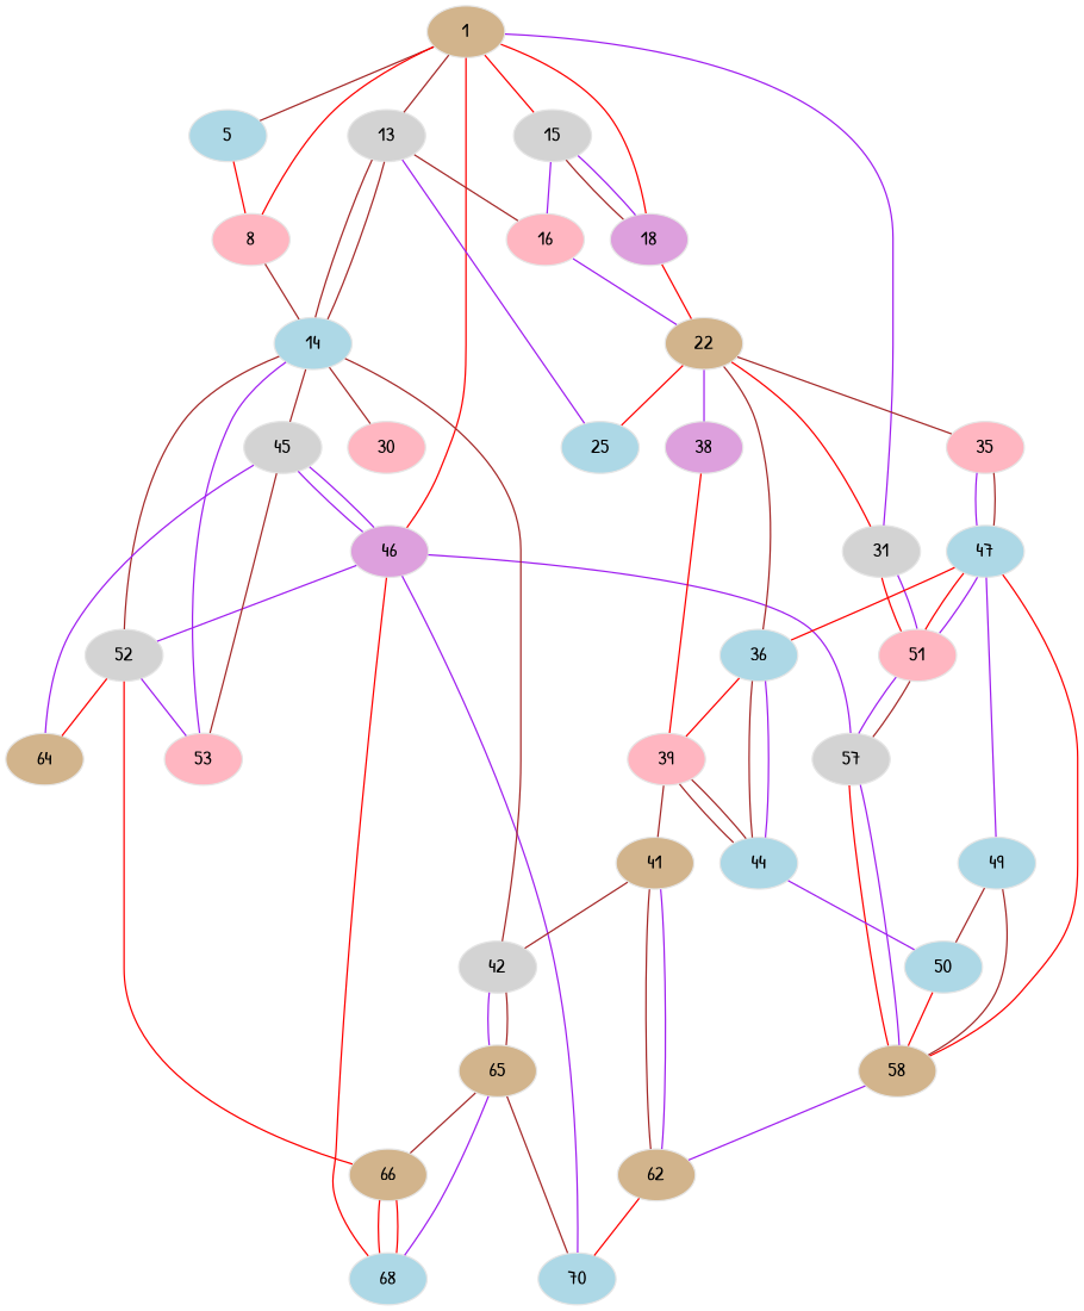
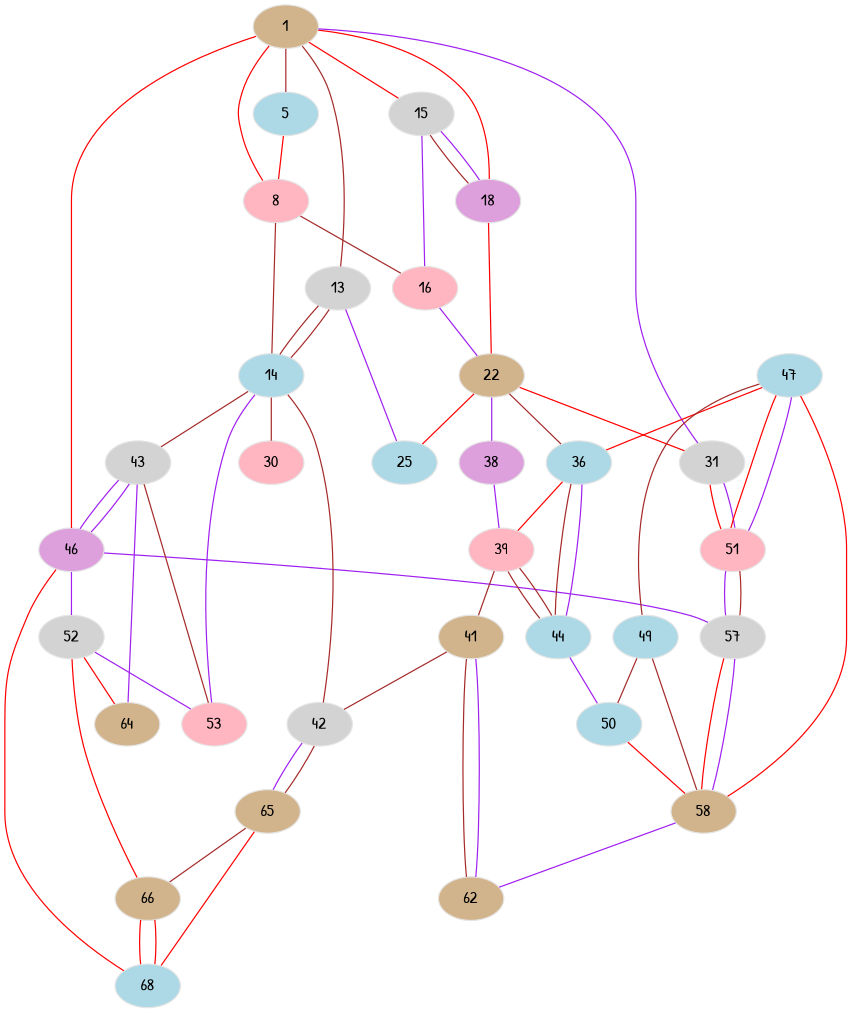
  graph {
    fontname="Patrick Hand"
    node [color=gray90 fillcolor=lightblue fontname="Patrick Hand" style=filled]
    edge [color=brown fontname="Patrick Hand"]
    1 [fillcolor=tan super="+2+6"]
    5 [super="+9"]
    8 [fillcolor=lightpink super="+11"]
    13 [fillcolor=lightgrey super="+17"]
    15 [fillcolor=lightgrey]
    18 [fillcolor=plum]
    31 [fillcolor=lightgrey]
    46 [fillcolor=plum super="+56+67"]
    14 [super="+27"]
    16 [fillcolor=lightpink]
    25 [super="+34+26"]
    22 [fillcolor=tan super="+23+32"]
    51 [fillcolor=lightpink]
    52 [fillcolor=lightgrey super="+61"]
    57 [fillcolor=lightgrey]
    68
-   70
    30 [fillcolor=lightpink]
    42 [fillcolor=lightgrey]
-   45 [fillcolor=lightgrey super="+55"]
+   45 [fillcolor=lightgrey super="+55" label=43]
    53 [fillcolor=lightpink super="+54"]
    65 [fillcolor=tan super="+71"]
    64 [fillcolor=tan]
    66 [fillcolor=tan]
-   35 [fillcolor=lightpink]
    36 [super="+37"]
    38 [fillcolor=plum]
    47 [super="+48"]
    39 [fillcolor=lightpink super="+40"]
    44
    49
    58 [fillcolor=tan super="+59"]
    41 [fillcolor=tan]
    50
    62 [fillcolor=tan]
    1 -- 5 [weight=2]
    1 -- 8 [color=red]
    1 -- 13
    1 -- 15 [color=red]
    1 -- 18 [color=red]
    1 -- 31 [color=purple]
    1 -- 46 [color=red weight=2]
    5 -- 8 [color=red]
    8 -- 14
    13 -- 14
    13 -- 14
-   13 -- 16
+   8 -- 16
    13 -- 25 [color=purple]
    15 -- 18
    15 -- 18 [color=purple]
    15 -- 16 [color=purple]
    18 -- 22 [color=red]
    31 -- 51 [color=red]
    31 -- 51 [color=purple]
    46 -- 52 [color=purple]
    46 -- 57 [color=purple]
    46 -- 68 [color=red]
-   46 -- 70 [color=purple]
-   14 -- 52
    14 -- 30
    14 -- 42
    14 -- 45
    14 -- 53 [color=purple]
    16 -- 22 [color=purple]
    22 -- 31 [color=red]
    22 -- 25 [color=red weight=2]
-   22 -- 35
    22 -- 36
    22 -- 38 [color=purple weight=2]
    51 -- 57 [color=purple]
    51 -- 57
    52 -- 53 [color=purple weight=2]
    52 -- 64 [color=red]
    52 -- 66 [color=red]
    57 -- 58 [color=red]
    57 -- 58 [color=purple]
    42 -- 65 [color=purple]
    42 -- 65
    45 -- 46 [color=purple]
    45 -- 46 [color=purple]
    45 -- 53
    45 -- 64 [color=purple]
-   65 -- 68 [color=purple]
-   65 -- 70
+   65 -- 68 [color=red]
    65 -- 66
    66 -- 68 [color=red]
    66 -- 68 [color=red]
-   35 -- 47 [color=purple]
-   35 -- 47
    36 -- 39 [color=red]
    36 -- 44
    36 -- 44 [color=purple]
-   38 -- 39 [color=red]
+   38 -- 39 [color=purple]
    47 -- 51 [color=red]
    47 -- 51 [color=purple]
    47 -- 36 [color=red]
-   47 -- 49 [color=purple]
+   47 -- 49
    47 -- 58 [color=red]
    39 -- 44
    39 -- 44
    39 -- 41
    44 -- 50 [color=purple]
    49 -- 58
    49 -- 50
    58 -- 62 [color=purple]
    41 -- 42
    41 -- 62
    41 -- 62 [color=purple]
    50 -- 58 [color=red]
-   62 -- 70 [color=red]
  }
